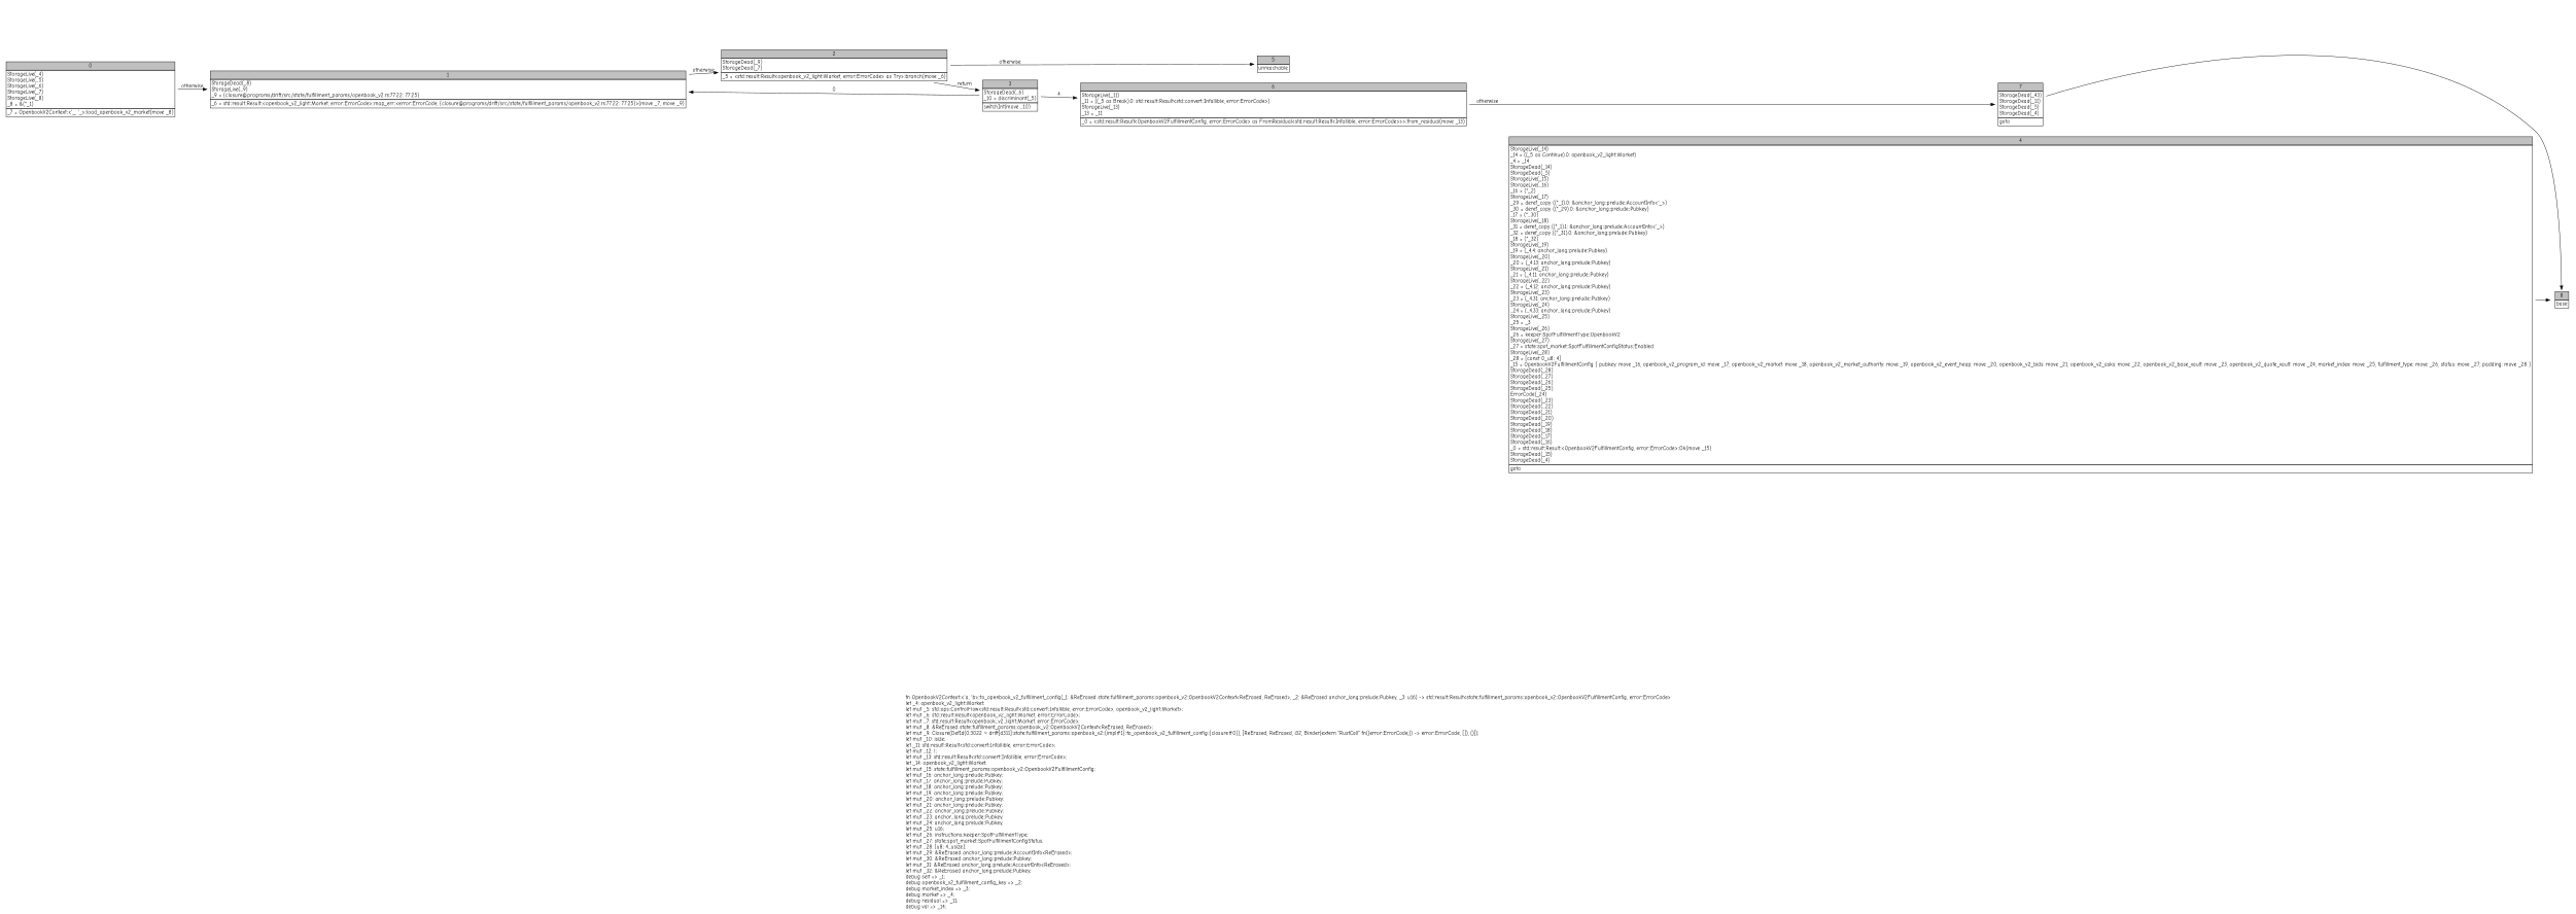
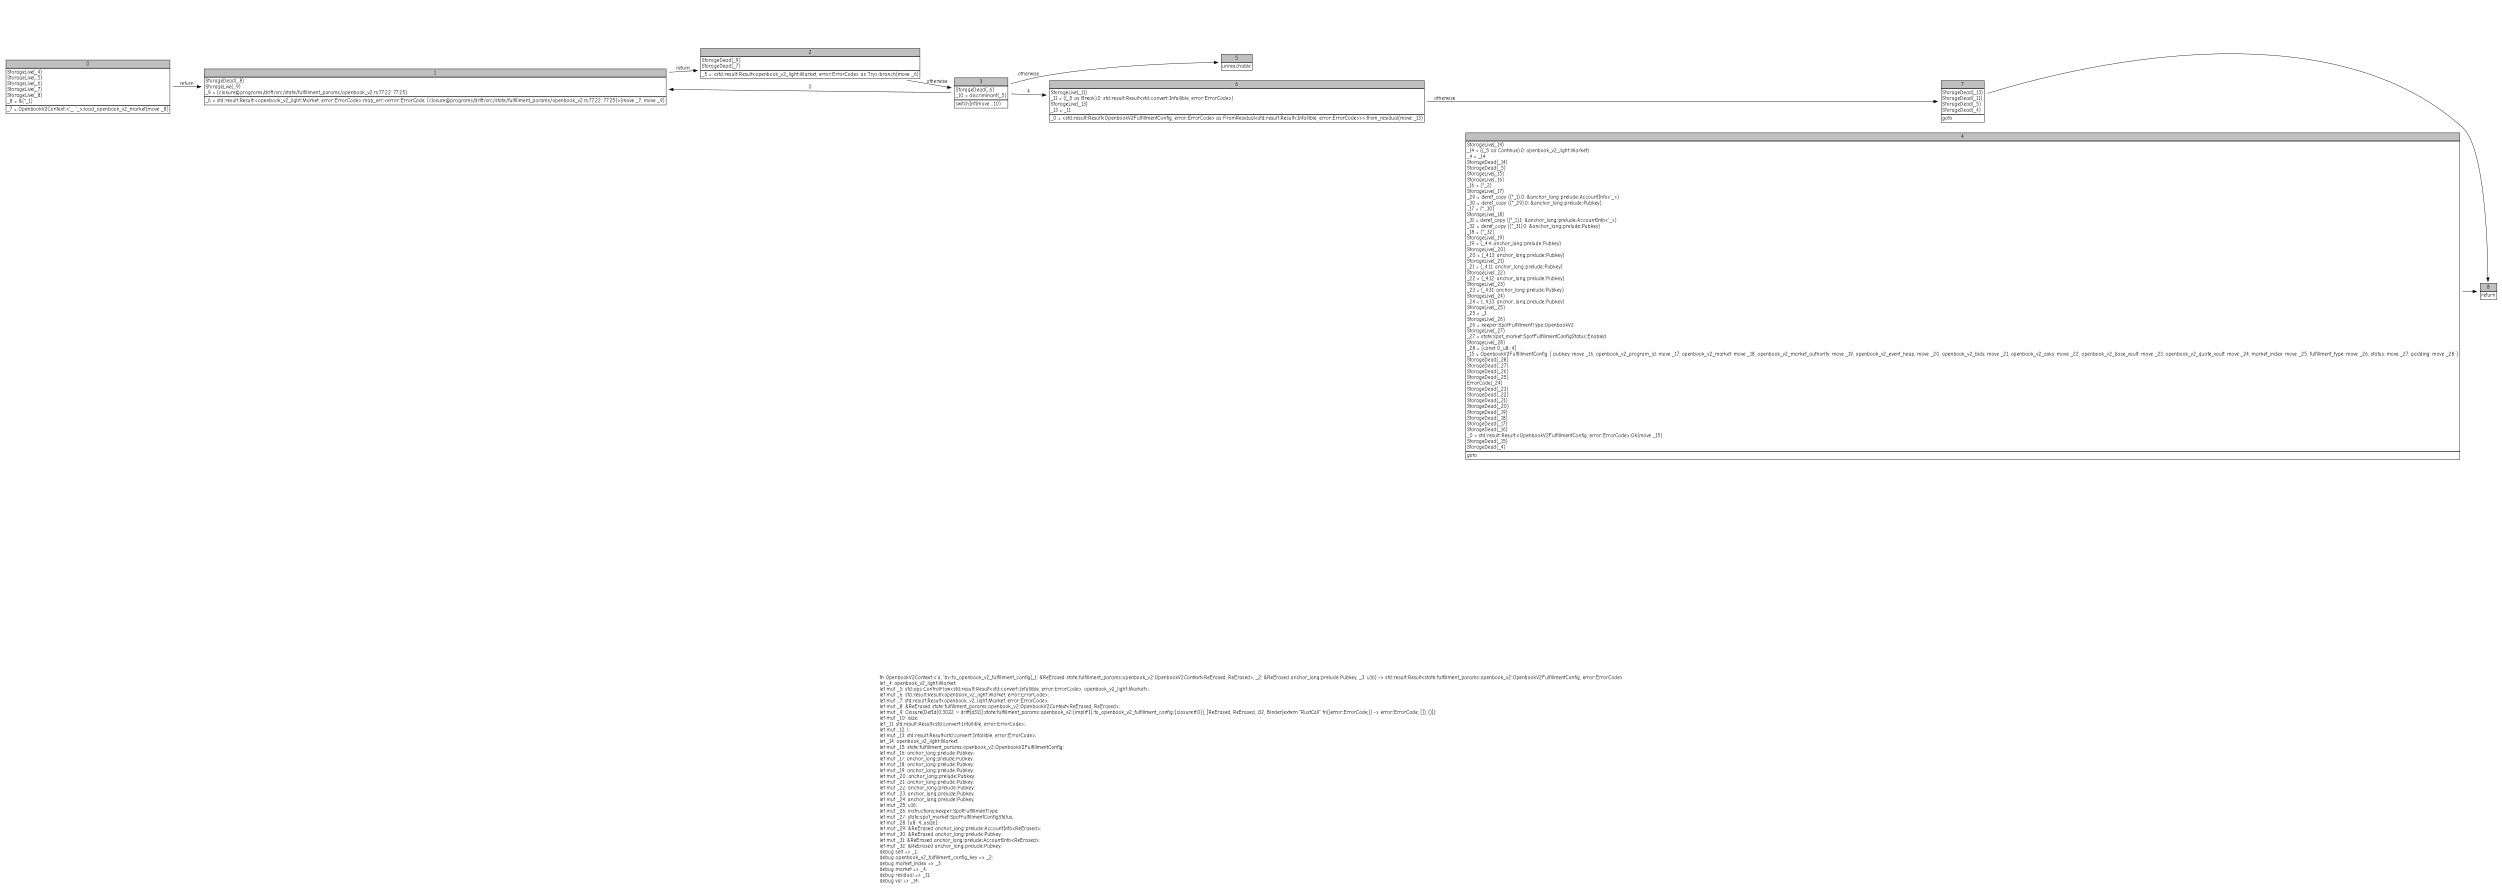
  digraph {
    fontname="Comic Neue"
    label=<fn OpenbookV2Context::&lt;'a, 'b&gt;::to_openbook_v2_fulfillment_config(_1: &amp;ReErased state::fulfillment_params::openbook_v2::OpenbookV2Context&lt;ReErased, ReErased&gt;, _2: &amp;ReErased anchor_lang::prelude::Pubkey, _3: u16) -&gt; std::result::Result&lt;state::fulfillment_params::openbook_v2::OpenbookV2FulfillmentConfig, error::ErrorCode&gt;<br align="left"/>let _4: openbook_v2_light::Market;<br align="left"/>let mut _5: std::ops::ControlFlow&lt;std::result::Result&lt;std::convert::Infallible, error::ErrorCode&gt;, openbook_v2_light::Market&gt;;<br align="left"/>let mut _6: std::result::Result&lt;openbook_v2_light::Market, error::ErrorCode&gt;;<br align="left"/>let mut _7: std::result::Result&lt;openbook_v2_light::Market, error::ErrorCode&gt;;<br align="left"/>let mut _8: &amp;ReErased state::fulfillment_params::openbook_v2::OpenbookV2Context&lt;ReErased, ReErased&gt;;<br align="left"/>let mut _9: Closure(DefId(0:3022 ~ drift[d311]::state::fulfillment_params::openbook_v2::{impl#1}::to_openbook_v2_fulfillment_config::{closure#0}), [ReErased, ReErased, i32, Binder(extern &quot;RustCall&quot; fn((error::ErrorCode,)) -&gt; error::ErrorCode, []), ()]);<br align="left"/>let mut _10: isize;<br align="left"/>let _11: std::result::Result&lt;std::convert::Infallible, error::ErrorCode&gt;;<br align="left"/>let mut _12: !;<br align="left"/>let mut _13: std::result::Result&lt;std::convert::Infallible, error::ErrorCode&gt;;<br align="left"/>let _14: openbook_v2_light::Market;<br align="left"/>let mut _15: state::fulfillment_params::openbook_v2::OpenbookV2FulfillmentConfig;<br align="left"/>let mut _16: anchor_lang::prelude::Pubkey;<br align="left"/>let mut _17: anchor_lang::prelude::Pubkey;<br align="left"/>let mut _18: anchor_lang::prelude::Pubkey;<br align="left"/>let mut _19: anchor_lang::prelude::Pubkey;<br align="left"/>let mut _20: anchor_lang::prelude::Pubkey;<br align="left"/>let mut _21: anchor_lang::prelude::Pubkey;<br align="left"/>let mut _22: anchor_lang::prelude::Pubkey;<br align="left"/>let mut _23: anchor_lang::prelude::Pubkey;<br align="left"/>let mut _24: anchor_lang::prelude::Pubkey;<br align="left"/>let mut _25: u16;<br align="left"/>let mut _26: instructions::keeper::SpotFulfillmentType;<br align="left"/>let mut _27: state::spot_market::SpotFulfillmentConfigStatus;<br align="left"/>let mut _28: [u8; 4_usize];<br align="left"/>let mut _29: &amp;ReErased anchor_lang::prelude::AccountInfo&lt;ReErased&gt;;<br align="left"/>let mut _30: &amp;ReErased anchor_lang::prelude::Pubkey;<br align="left"/>let mut _31: &amp;ReErased anchor_lang::prelude::AccountInfo&lt;ReErased&gt;;<br align="left"/>let mut _32: &amp;ReErased anchor_lang::prelude::Pubkey;<br align="left"/>debug self =&gt; _1;<br align="left"/>debug openbook_v2_fulfillment_config_key =&gt; _2;<br align="left"/>debug market_index =&gt; _3;<br align="left"/>debug market =&gt; _4;<br align="left"/>debug residual =&gt; _11;<br align="left"/>debug val =&gt; _14;<br align="left"/>>
    rankdir=LR
    node [fontname="Comic Neue" shape=none]
    edge [fontname="Comic Neue"]
    n1 [label=<<table border="0" cellborder="1" cellspacing="0"><tr><td bgcolor="gray" align="center" colspan="1">0</td></tr><tr><td align="left" balign="left">StorageLive(_4)<br/>StorageLive(_5)<br/>StorageLive(_6)<br/>StorageLive(_7)<br/>StorageLive(_8)<br/>_8 = &amp;(*_1)<br/></td></tr><tr><td align="left">_7 = OpenbookV2Context::&lt;'_, '_&gt;::load_openbook_v2_market(move _8)</td></tr></table>>]
    n2 [label=<<table border="0" cellborder="1" cellspacing="0"><tr><td bgcolor="gray" align="center" colspan="1">1</td></tr><tr><td align="left" balign="left">StorageDead(_8)<br/>StorageLive(_9)<br/>_9 = {closure@programs/drift/src/state/fulfillment_params/openbook_v2.rs:77:22: 77:25}<br/></td></tr><tr><td align="left">_6 = std::result::Result::&lt;openbook_v2_light::Market, error::ErrorCode&gt;::map_err::&lt;error::ErrorCode, {closure@programs/drift/src/state/fulfillment_params/openbook_v2.rs:77:22: 77:25}&gt;(move _7, move _9)</td></tr></table>>]
    n3 [label=<<table border="0" cellborder="1" cellspacing="0"><tr><td bgcolor="gray" align="center" colspan="1">2</td></tr><tr><td align="left" balign="left">StorageDead(_9)<br/>StorageDead(_7)<br/></td></tr><tr><td align="left">_5 = &lt;std::result::Result&lt;openbook_v2_light::Market, error::ErrorCode&gt; as Try&gt;::branch(move _6)</td></tr></table>>]
    n4 [label=<<table border="0" cellborder="1" cellspacing="0"><tr><td bgcolor="gray" align="center" colspan="1">3</td></tr><tr><td align="left" balign="left">StorageDead(_6)<br/>_10 = discriminant(_5)<br/></td></tr><tr><td align="left">switchInt(move _10)</td></tr></table>>]
    n5 [label=<<table border="0" cellborder="1" cellspacing="0"><tr><td bgcolor="gray" align="center" colspan="1">5</td></tr><tr><td align="left">unreachable</td></tr></table>>]
    n6 [label=<<table border="0" cellborder="1" cellspacing="0"><tr><td bgcolor="gray" align="center" colspan="1">6</td></tr><tr><td align="left" balign="left">StorageLive(_11)<br/>_11 = ((_5 as Break).0: std::result::Result&lt;std::convert::Infallible, error::ErrorCode&gt;)<br/>StorageLive(_13)<br/>_13 = _11<br/></td></tr><tr><td align="left">_0 = &lt;std::result::Result&lt;OpenbookV2FulfillmentConfig, error::ErrorCode&gt; as FromResidual&lt;std::result::Result&lt;Infallible, error::ErrorCode&gt;&gt;&gt;::from_residual(move _13)</td></tr></table>>]
    n7 [label=<<table border="0" cellborder="1" cellspacing="0"><tr><td bgcolor="gray" align="center" colspan="1">4</td></tr><tr><td align="left" balign="left">StorageLive(_14)<br/>_14 = ((_5 as Continue).0: openbook_v2_light::Market)<br/>_4 = _14<br/>StorageDead(_14)<br/>StorageDead(_5)<br/>StorageLive(_15)<br/>StorageLive(_16)<br/>_16 = (*_2)<br/>StorageLive(_17)<br/>_29 = deref_copy ((*_1).0: &amp;anchor_lang::prelude::AccountInfo&lt;'_&gt;)<br/>_30 = deref_copy ((*_29).0: &amp;anchor_lang::prelude::Pubkey)<br/>_17 = (*_30)<br/>StorageLive(_18)<br/>_31 = deref_copy ((*_1).1: &amp;anchor_lang::prelude::AccountInfo&lt;'_&gt;)<br/>_32 = deref_copy ((*_31).0: &amp;anchor_lang::prelude::Pubkey)<br/>_18 = (*_32)<br/>StorageLive(_19)<br/>_19 = (_4.4: anchor_lang::prelude::Pubkey)<br/>StorageLive(_20)<br/>_20 = (_4.13: anchor_lang::prelude::Pubkey)<br/>StorageLive(_21)<br/>_21 = (_4.11: anchor_lang::prelude::Pubkey)<br/>StorageLive(_22)<br/>_22 = (_4.12: anchor_lang::prelude::Pubkey)<br/>StorageLive(_23)<br/>_23 = (_4.31: anchor_lang::prelude::Pubkey)<br/>StorageLive(_24)<br/>_24 = (_4.33: anchor_lang::prelude::Pubkey)<br/>StorageLive(_25)<br/>_25 = _3<br/>StorageLive(_26)<br/>_26 = keeper::SpotFulfillmentType::OpenbookV2<br/>StorageLive(_27)<br/>_27 = state::spot_market::SpotFulfillmentConfigStatus::Enabled<br/>StorageLive(_28)<br/>_28 = [const 0_u8; 4]<br/>_15 = OpenbookV2FulfillmentConfig { pubkey: move _16, openbook_v2_program_id: move _17, openbook_v2_market: move _18, openbook_v2_market_authority: move _19, openbook_v2_event_heap: move _20, openbook_v2_bids: move _21, openbook_v2_asks: move _22, openbook_v2_base_vault: move _23, openbook_v2_quote_vault: move _24, market_index: move _25, fulfillment_type: move _26, status: move _27, padding: move _28 }<br/>StorageDead(_28)<br/>StorageDead(_27)<br/>StorageDead(_26)<br/>StorageDead(_25)<br/>ErrorCode(_24)<br/>StorageDead(_23)<br/>StorageDead(_22)<br/>StorageDead(_21)<br/>StorageDead(_20)<br/>StorageDead(_19)<br/>StorageDead(_18)<br/>StorageDead(_17)<br/>StorageDead(_16)<br/>_0 = std::result::Result::&lt;OpenbookV2FulfillmentConfig, error::ErrorCode&gt;::Ok(move _15)<br/>StorageDead(_15)<br/>StorageDead(_4)<br/></td></tr><tr><td align="left">goto</td></tr></table>>]
-   n8 [label=<<table border="0" cellborder="1" cellspacing="0"><tr><td bgcolor="gray" align="center" colspan="1">8</td></tr><tr><td align="left">base</td></tr></table>>]
-   n9 [label=<<table border="0" cellborder="1" cellspacing="0"><tr><td bgcolor="gray" align="center" colspan="1">7</td></tr><tr><td align="left" balign="left">StorageDead(_43)<br/>StorageDead(_11)<br/>StorageDead(_5)<br/>StorageDead(_4)<br/></td></tr><tr><td align="left">goto</td></tr></table>>]
-   n1 -> n2 [label=otherwise]
-   n2 -> n3 [label=otherwise]
-   n3 -> n4 [label=return]
+   n8 [label=<<table border="0" cellborder="1" cellspacing="0"><tr><td bgcolor="gray" align="center" colspan="1">8</td></tr><tr><td align="left">return</td></tr></table>>]
+   n9 [label=<<table border="0" cellborder="1" cellspacing="0"><tr><td bgcolor="gray" align="center" colspan="1">7</td></tr><tr><td align="left" balign="left">StorageDead(_13)<br/>StorageDead(_11)<br/>StorageDead(_5)<br/>StorageDead(_4)<br/></td></tr><tr><td align="left">goto</td></tr></table>>]
+   n1 -> n2 [label=return]
+   n2 -> n3 [label=return]
+   n3 -> n4 [label=otherwise]
    n4 -> n2 [label=0]
-   n3 -> n5 [label=otherwise]
+   n4 -> n5 [label=otherwise]
    n4 -> n6 [label=4]
    n6 -> n9 [label=otherwise]
    n7 -> n8
    n9 -> n8
  }
